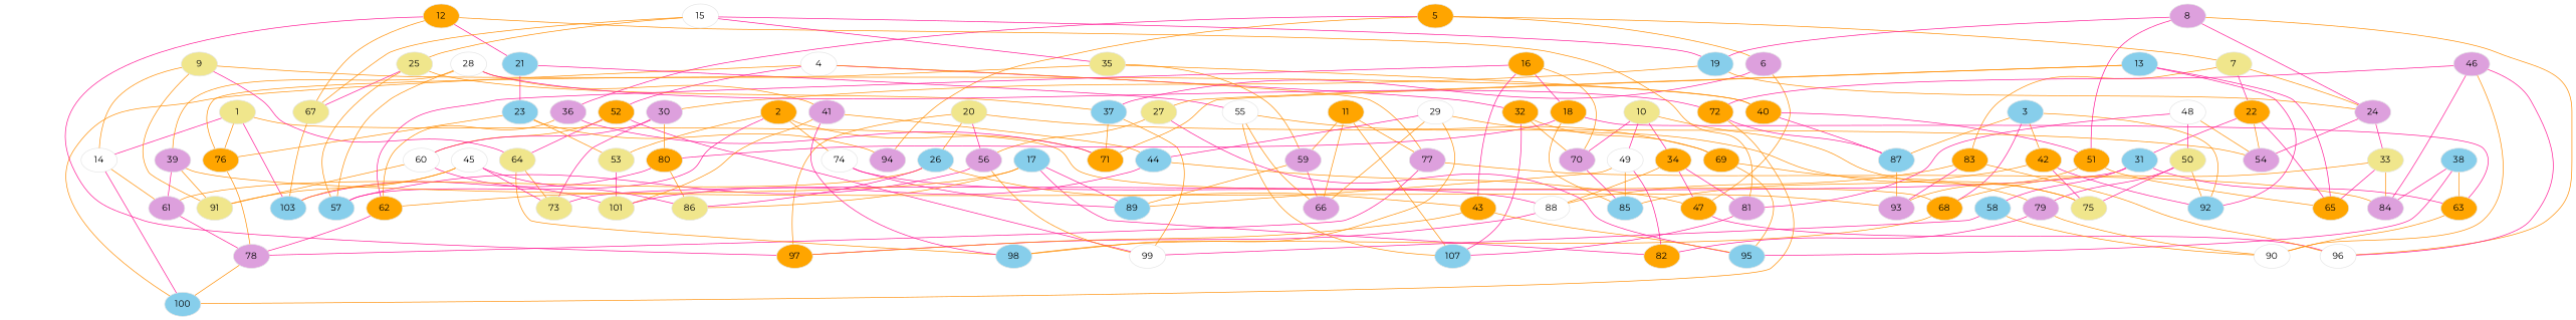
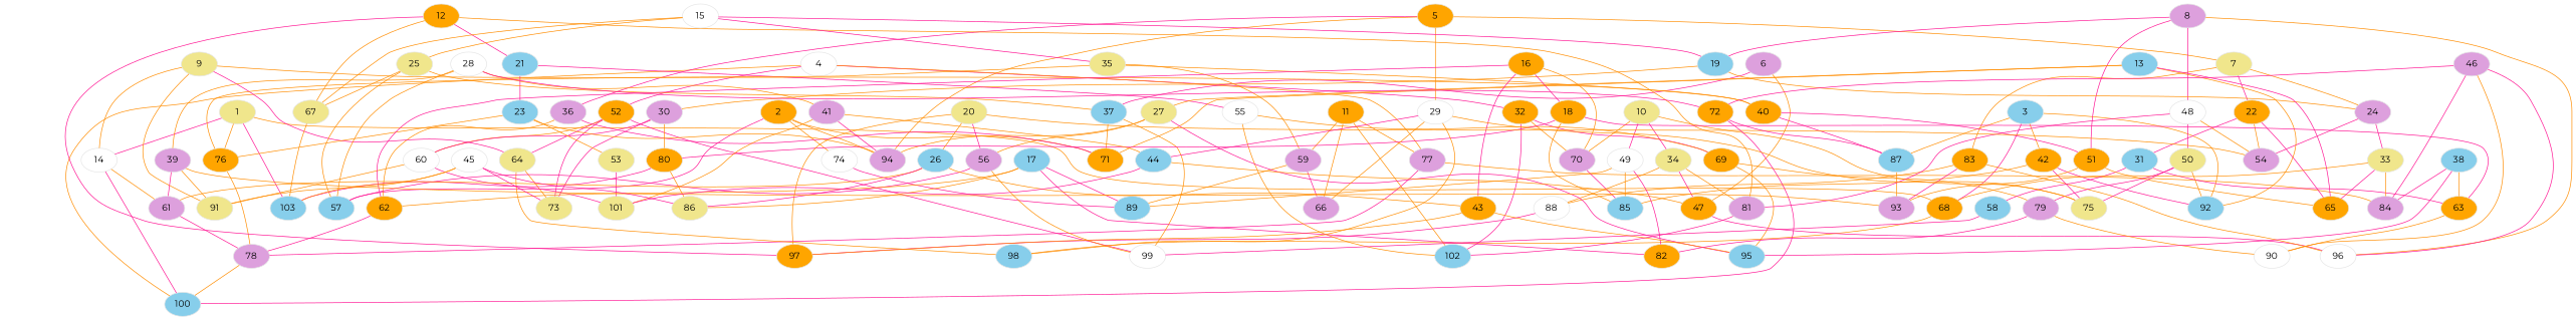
  graph {
    fontname=Montserrat
    node [color=gray90 fillcolor=orange fontname=Montserrat style=filled]
    edge [color=darkorange fontname=Montserrat]
    1 [fillcolor=khaki]
    14 [fillcolor=white]
    68
    76
    103 [fillcolor=skyblue]
    100 [fillcolor=skyblue]
    61 [fillcolor=plum]
    98 [fillcolor=skyblue]
    78 [fillcolor=plum]
    53 [fillcolor=khaki]
    2
    57 [fillcolor=skyblue]
    71
    74 [fillcolor=white]
    101 [fillcolor=khaki]
    89 [fillcolor=skyblue]
    88 [fillcolor=white]
    3 [fillcolor=skyblue]
    42
    87 [fillcolor=skyblue]
    92 [fillcolor=skyblue]
    75 [fillcolor=khaki]
    85 [fillcolor=skyblue]
    93 [fillcolor=plum]
    4 [fillcolor=white]
    32
    52
    77 [fillcolor=plum]
    70 [fillcolor=plum]
-   102 [fillcolor=skyblue label=107]
+   102 [fillcolor=skyblue]
    69
    64 [fillcolor=khaki]
    60 [fillcolor=white]
    99 [fillcolor=white]
    84 [fillcolor=plum]
    6 [fillcolor=plum]
    5
    7 [fillcolor=khaki]
    36 [fillcolor=plum]
    94 [fillcolor=plum]
    37 [fillcolor=skyblue]
    47
    22
    24 [fillcolor=plum]
    83
    62
    96 [fillcolor=white]
    65
    54 [fillcolor=plum]
    31 [fillcolor=skyblue]
    33 [fillcolor=khaki]
    8 [fillcolor=plum]
    19 [fillcolor=skyblue]
    48 [fillcolor=white]
    51
    30 [fillcolor=plum]
    81 [fillcolor=plum]
    50 [fillcolor=khaki]
    9 [fillcolor=khaki]
    40
    91 [fillcolor=khaki]
    73 [fillcolor=khaki]
    10 [fillcolor=khaki]
-   34
+   34 [fillcolor=khaki]
    49 [fillcolor=white]
    82
    11
    59 [fillcolor=plum]
    66 [fillcolor=plum]
    21 [fillcolor=skyblue]
    12
    67 [fillcolor=khaki]
    97
    23 [fillcolor=skyblue]
    55 [fillcolor=white]
    13 [fillcolor=skyblue]
    27 [fillcolor=khaki]
    56 [fillcolor=plum]
    95 [fillcolor=skyblue]
    15 [fillcolor=white]
    25 [fillcolor=khaki]
    35 [fillcolor=khaki]
    16
    18
    43
    63
    80
    17 [fillcolor=skyblue]
    86 [fillcolor=khaki]
    90 [fillcolor=white]
    20 [fillcolor=khaki]
    26 [fillcolor=skyblue]
    58 [fillcolor=skyblue]
    28 [fillcolor=white]
    39 [fillcolor=plum]
    41 [fillcolor=plum]
    72
    44 [fillcolor=skyblue]
    29 [fillcolor=white]
    79 [fillcolor=plum]
    38 [fillcolor=skyblue]
    45 [fillcolor=white]
    46 [fillcolor=plum]
    1 -- 14 [color=deeppink]
    1 -- 68
    1 -- 76
    1 -- 103 [color=deeppink]
    14 -- 100 [color=deeppink]
    14 -- 61
    68 -- 98
    76 -- 78
    61 -- 78 [color=deeppink]
    78 -- 100
    53 -- 101 [color=deeppink]
-   2 -- 53
+   2 -- 94
    2 -- 57 [color=deeppink]
    2 -- 71
    2 -- 74
    74 -- 89 [color=deeppink]
-   74 -- 88 [color=deeppink]
    88 -- 97 [color=deeppink]
    3 -- 68 [color=deeppink]
    3 -- 42
    3 -- 87
    3 -- 92
    42 -- 92 [color=deeppink]
    42 -- 75 [color=deeppink]
    42 -- 85
    87 -- 93
    4 -- 100
    4 -- 32 [color=deeppink]
    4 -- 52 [color=deeppink]
    4 -- 77
    32 -- 70
    32 -- 102 [color=deeppink]
-   32 -- 69
+   32 -- 69 [color=deeppink]
    52 -- 64 [color=deeppink]
    52 -- 60
    52 -- 99 [color=deeppink]
    77 -- 78 [color=deeppink]
    77 -- 84
    70 -- 85 [color=deeppink]
    69 -- 95
    69 -- 79
    64 -- 98
    64 -- 73
    60 -- 101 [color=deeppink]
    60 -- 91
    6 -- 37 [color=deeppink]
    6 -- 47
-   5 -- 6
+   5 -- 29
    5 -- 7
    5 -- 36 [color=deeppink]
    5 -- 94
    7 -- 22 [color=deeppink]
    7 -- 24
    7 -- 83
    36 -- 71 [color=deeppink]
    36 -- 62
    37 -- 71
    37 -- 99
    47 -- 96 [color=deeppink]
    22 -- 65 [color=deeppink]
    22 -- 54
    22 -- 31 [color=deeppink]
    24 -- 54 [color=deeppink]
    24 -- 33 [color=deeppink]
    83 -- 88
    83 -- 93 [color=deeppink]
    83 -- 96
    62 -- 78 [color=deeppink]
-   31 -- 73 [color=deeppink]
+   52 -- 73 [color=deeppink]
    31 -- 63 [color=deeppink]
    31 -- 58 [color=deeppink]
    33 -- 68
    33 -- 84
    33 -- 65 [color=deeppink]
    8 -- 96
    8 -- 19 [color=deeppink]
-   8 -- 24 [color=deeppink]
+   8 -- 48 [color=deeppink]
    8 -- 51 [color=deeppink]
    19 -- 24
    19 -- 30
    48 -- 54
    48 -- 81 [color=deeppink]
    48 -- 50 [color=deeppink]
    51 -- 93
    51 -- 65
    30 -- 60 [color=deeppink]
    30 -- 73 [color=deeppink]
    30 -- 80
    81 -- 102 [color=deeppink]
    50 -- 92
    50 -- 75 [color=deeppink]
    50 -- 79 [color=deeppink]
    9 -- 14
    9 -- 64 [color=deeppink]
    9 -- 40
    9 -- 91
    40 -- 87 [color=deeppink]
    40 -- 51 [color=deeppink]
    10 -- 75
-   10 -- 70 [color=deeppink]
+   10 -- 70
    10 -- 34 [color=deeppink]
    10 -- 49 [color=deeppink]
    34 -- 88
    34 -- 47 [color=deeppink]
-   34 -- 81 [color=deeppink]
+   34 -- 81
    49 -- 89
    49 -- 85
    49 -- 82 [color=deeppink]
    11 -- 77
    11 -- 102
    11 -- 59
    11 -- 66
    59 -- 89
    59 -- 66 [color=deeppink]
    21 -- 23 [color=deeppink]
    21 -- 55 [color=deeppink]
    12 -- 81
    12 -- 21 [color=deeppink]
    12 -- 67
    12 -- 97 [color=deeppink]
    67 -- 103
    23 -- 76
    23 -- 53
    23 -- 94
    55 -- 102
    55 -- 69
-   55 -- 66
    13 -- 71
-   13 -- 92 [color=deeppink]
+   13 -- 92
    13 -- 65 [color=deeppink]
    13 -- 27
+   27 -- 94
    27 -- 56
    27 -- 95 [color=deeppink]
    56 -- 57 [color=deeppink]
    56 -- 99
    15 -- 19 [color=deeppink]
    15 -- 67
    15 -- 25
    15 -- 35 [color=deeppink]
    25 -- 57
    25 -- 37
-   25 -- 67 [color=deeppink]
+   25 -- 67
    35 -- 76
    35 -- 40
    35 -- 59
    16 -- 70
    16 -- 62 [color=deeppink]
    16 -- 18 [color=deeppink]
    16 -- 43 [color=deeppink]
    18 -- 85
    18 -- 63 [color=deeppink]
    18 -- 80 [color=deeppink]
    43 -- 97
    43 -- 95
    63 -- 90
    80 -- 103 [color=deeppink]
    80 -- 86
    17 -- 89 [color=deeppink]
    17 -- 62
    17 -- 82 [color=deeppink]
    17 -- 86
    20 -- 54
    20 -- 97
    20 -- 56 [color=deeppink]
    20 -- 26
    26 -- 61
    26 -- 43
    26 -- 86 [color=deeppink]
    58 -- 99 [color=deeppink]
-   58 -- 90
    28 -- 57
    28 -- 39
    28 -- 41
    28 -- 72 [color=deeppink]
    39 -- 61 [color=deeppink]
    39 -- 93
    39 -- 91
-   41 -- 98 [color=deeppink]
+   41 -- 94 [color=deeppink]
    41 -- 101
    41 -- 44
-   72 -- 100
+   72 -- 100 [color=deeppink]
    72 -- 87 [color=deeppink]
    44 -- 101 [color=deeppink]
    44 -- 47
    29 -- 98
    29 -- 75
    29 -- 66
    29 -- 44 [color=deeppink]
    79 -- 82 [color=deeppink]
    79 -- 90
    38 -- 84 [color=deeppink]
    38 -- 95 [color=deeppink]
    38 -- 63
    45 -- 103
    45 -- 91
    45 -- 73 [color=deeppink]
    45 -- 86 [color=deeppink]
    46 -- 84 [color=deeppink]
    46 -- 96 [color=deeppink]
    46 -- 90
    46 -- 72 [color=deeppink]
  }
